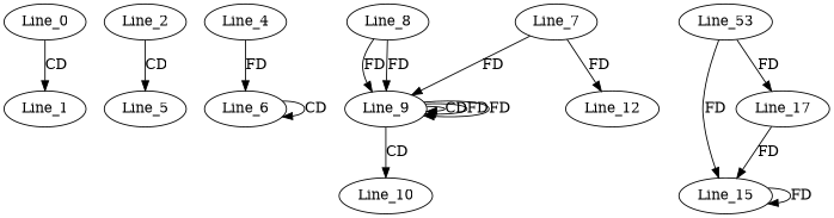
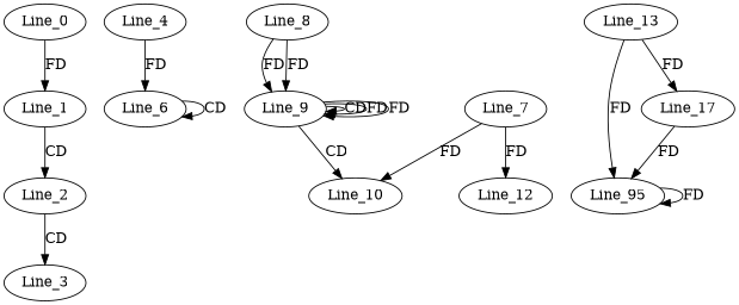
  digraph {
    Line_0
    Line_1
    Line_2
-   Line_3 [label=Line_5]
+   Line_3
    Line_4
    Line_6
    Line_8
    Line_9
    Line_10
    Line_7
    Line_12
-   Line_13 [label=Line_53]
-   Line_15
+   Line_13
+   Line_15 [label=Line_95]
    Line_17
-   Line_0 -> Line_1 [label=CD]
+   Line_0 -> Line_1 [label=FD]
+   Line_1 -> Line_2 [label=CD]
    Line_2 -> Line_3 [label=CD]
    Line_4 -> Line_6 [label=FD]
    Line_6 -> Line_6 [label=CD]
    Line_8 -> Line_9 [label=FD]
    Line_8 -> Line_9 [label=FD]
    Line_9 -> Line_9 [label=CD]
    Line_9 -> Line_9 [label=FD]
    Line_9 -> Line_9 [label=FD]
    Line_9 -> Line_10 [label=CD]
-   Line_7 -> Line_9 [label=FD]
+   Line_7 -> Line_10 [label=FD]
    Line_7 -> Line_12 [label=FD]
    Line_13 -> Line_15 [label=FD]
    Line_13 -> Line_17 [label=FD]
    Line_15 -> Line_15 [label=FD]
    Line_17 -> Line_15 [label=FD]
  }
